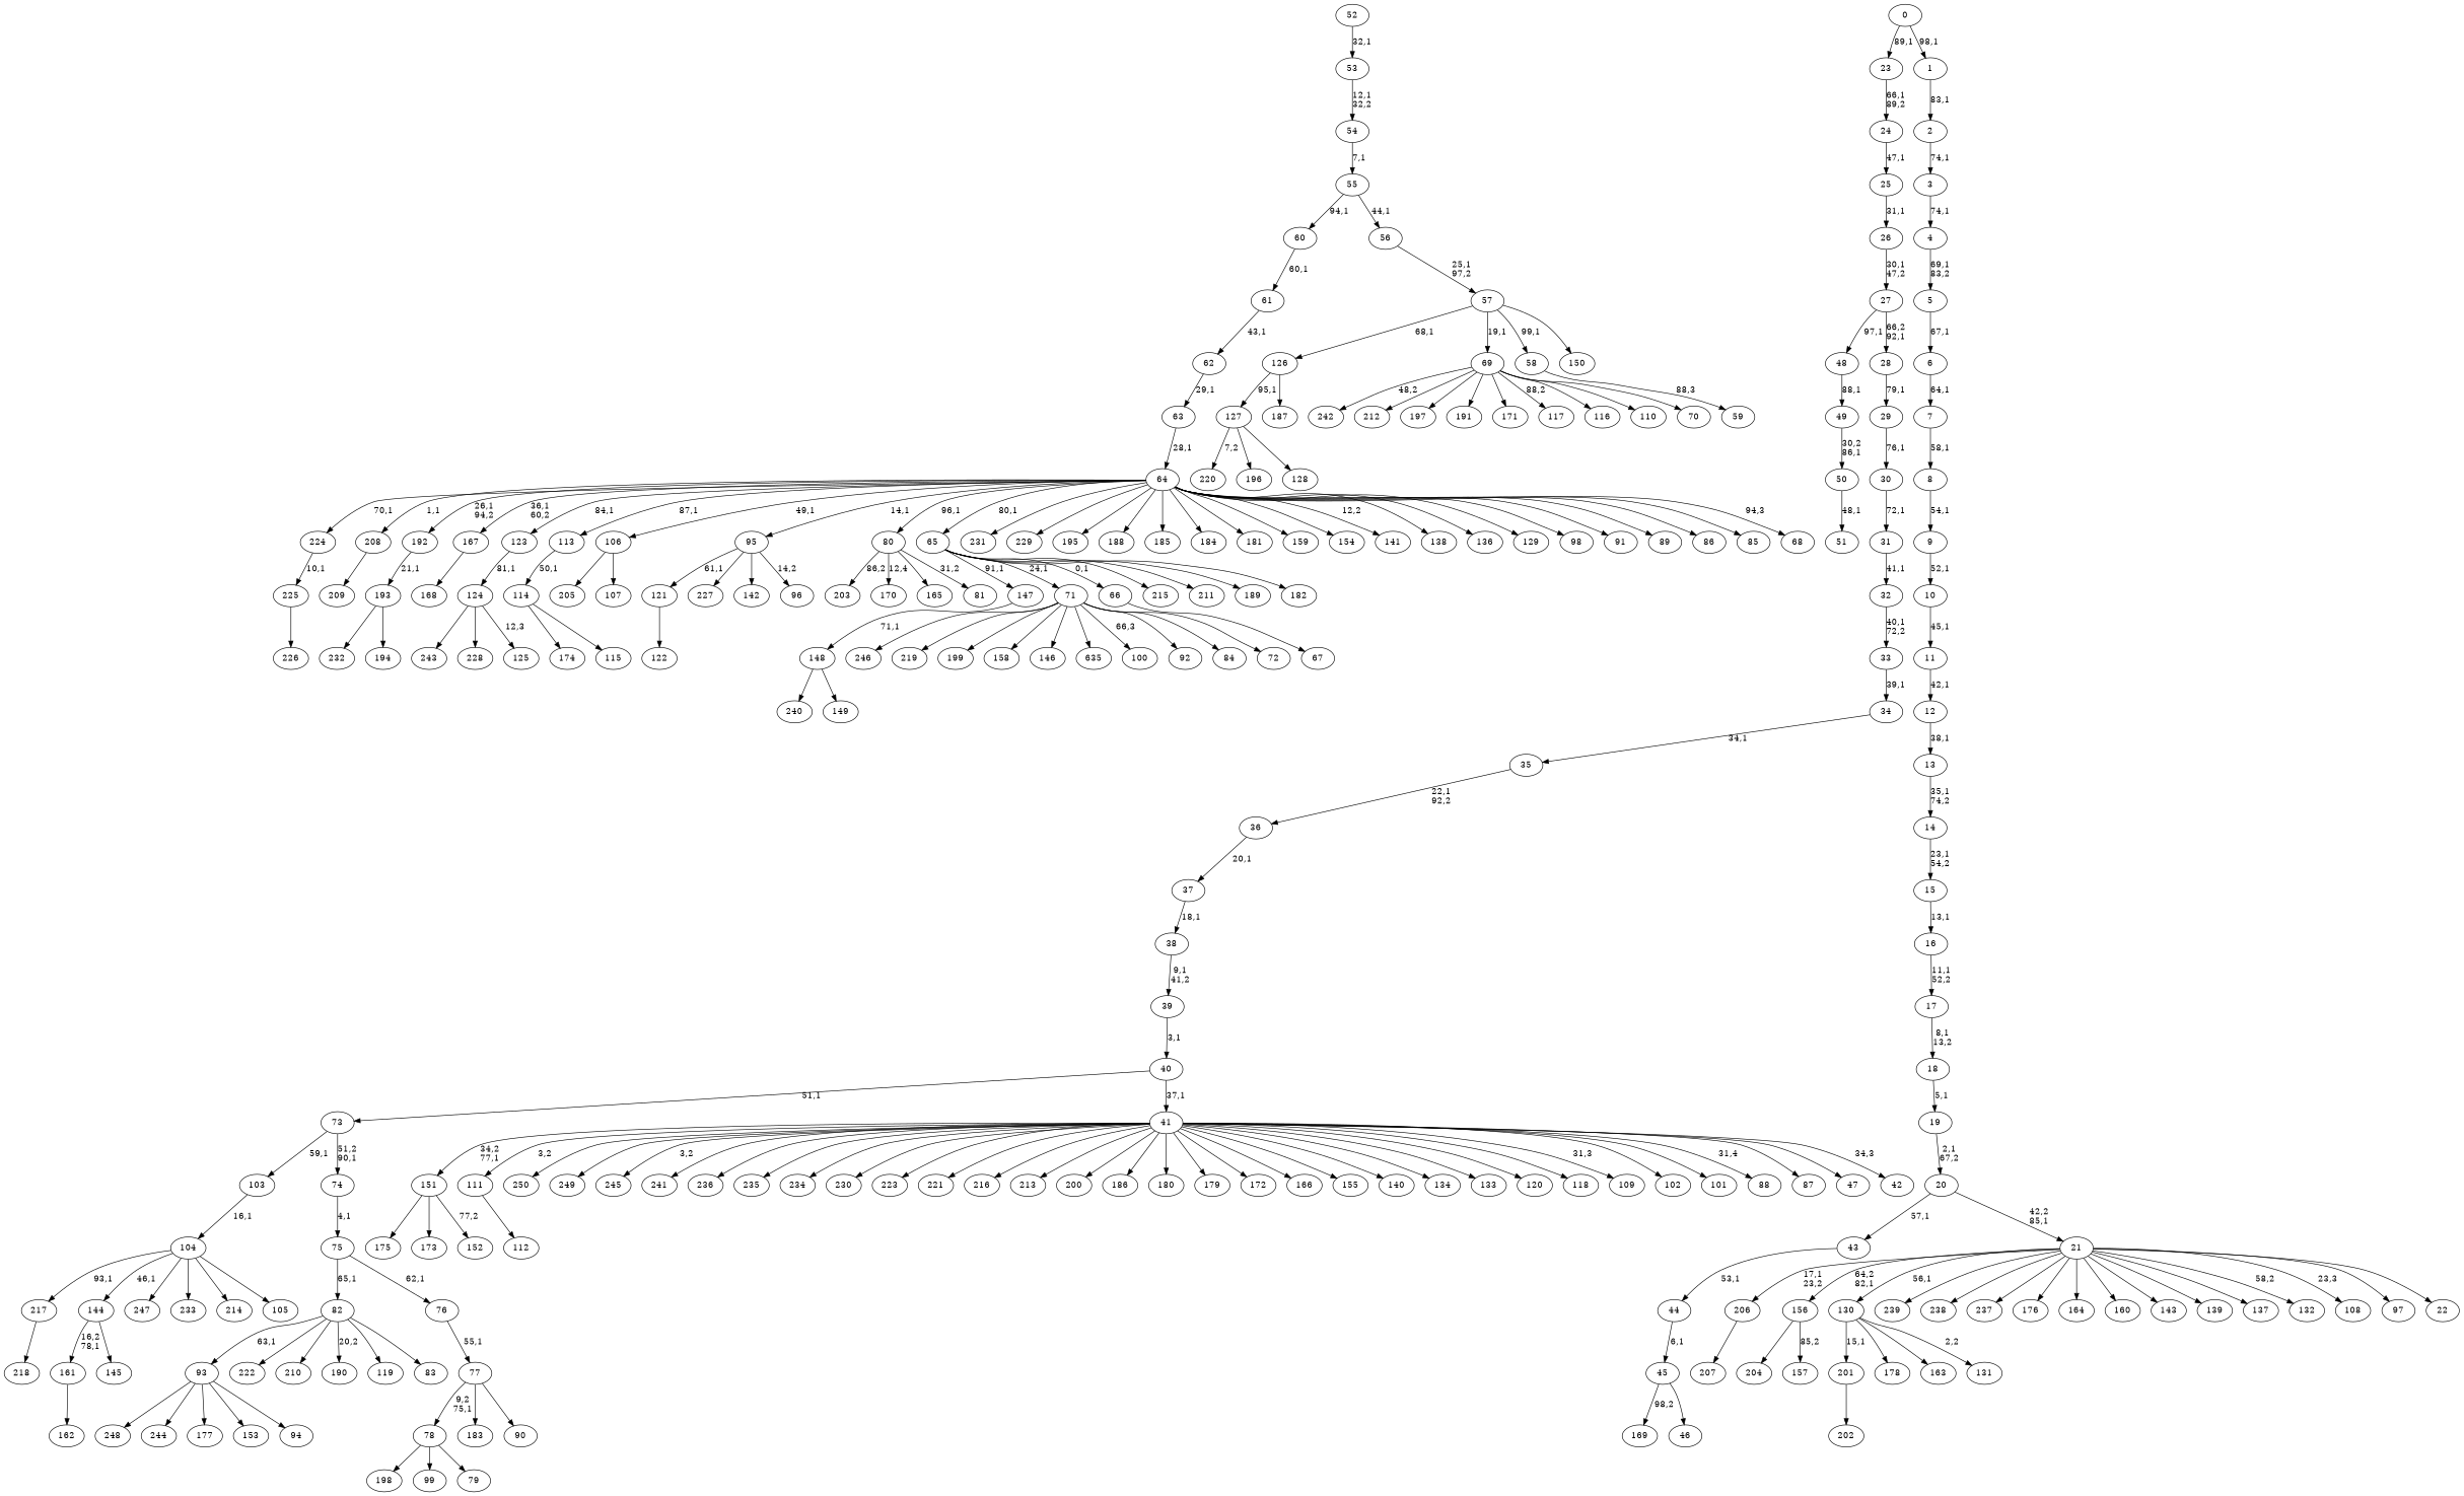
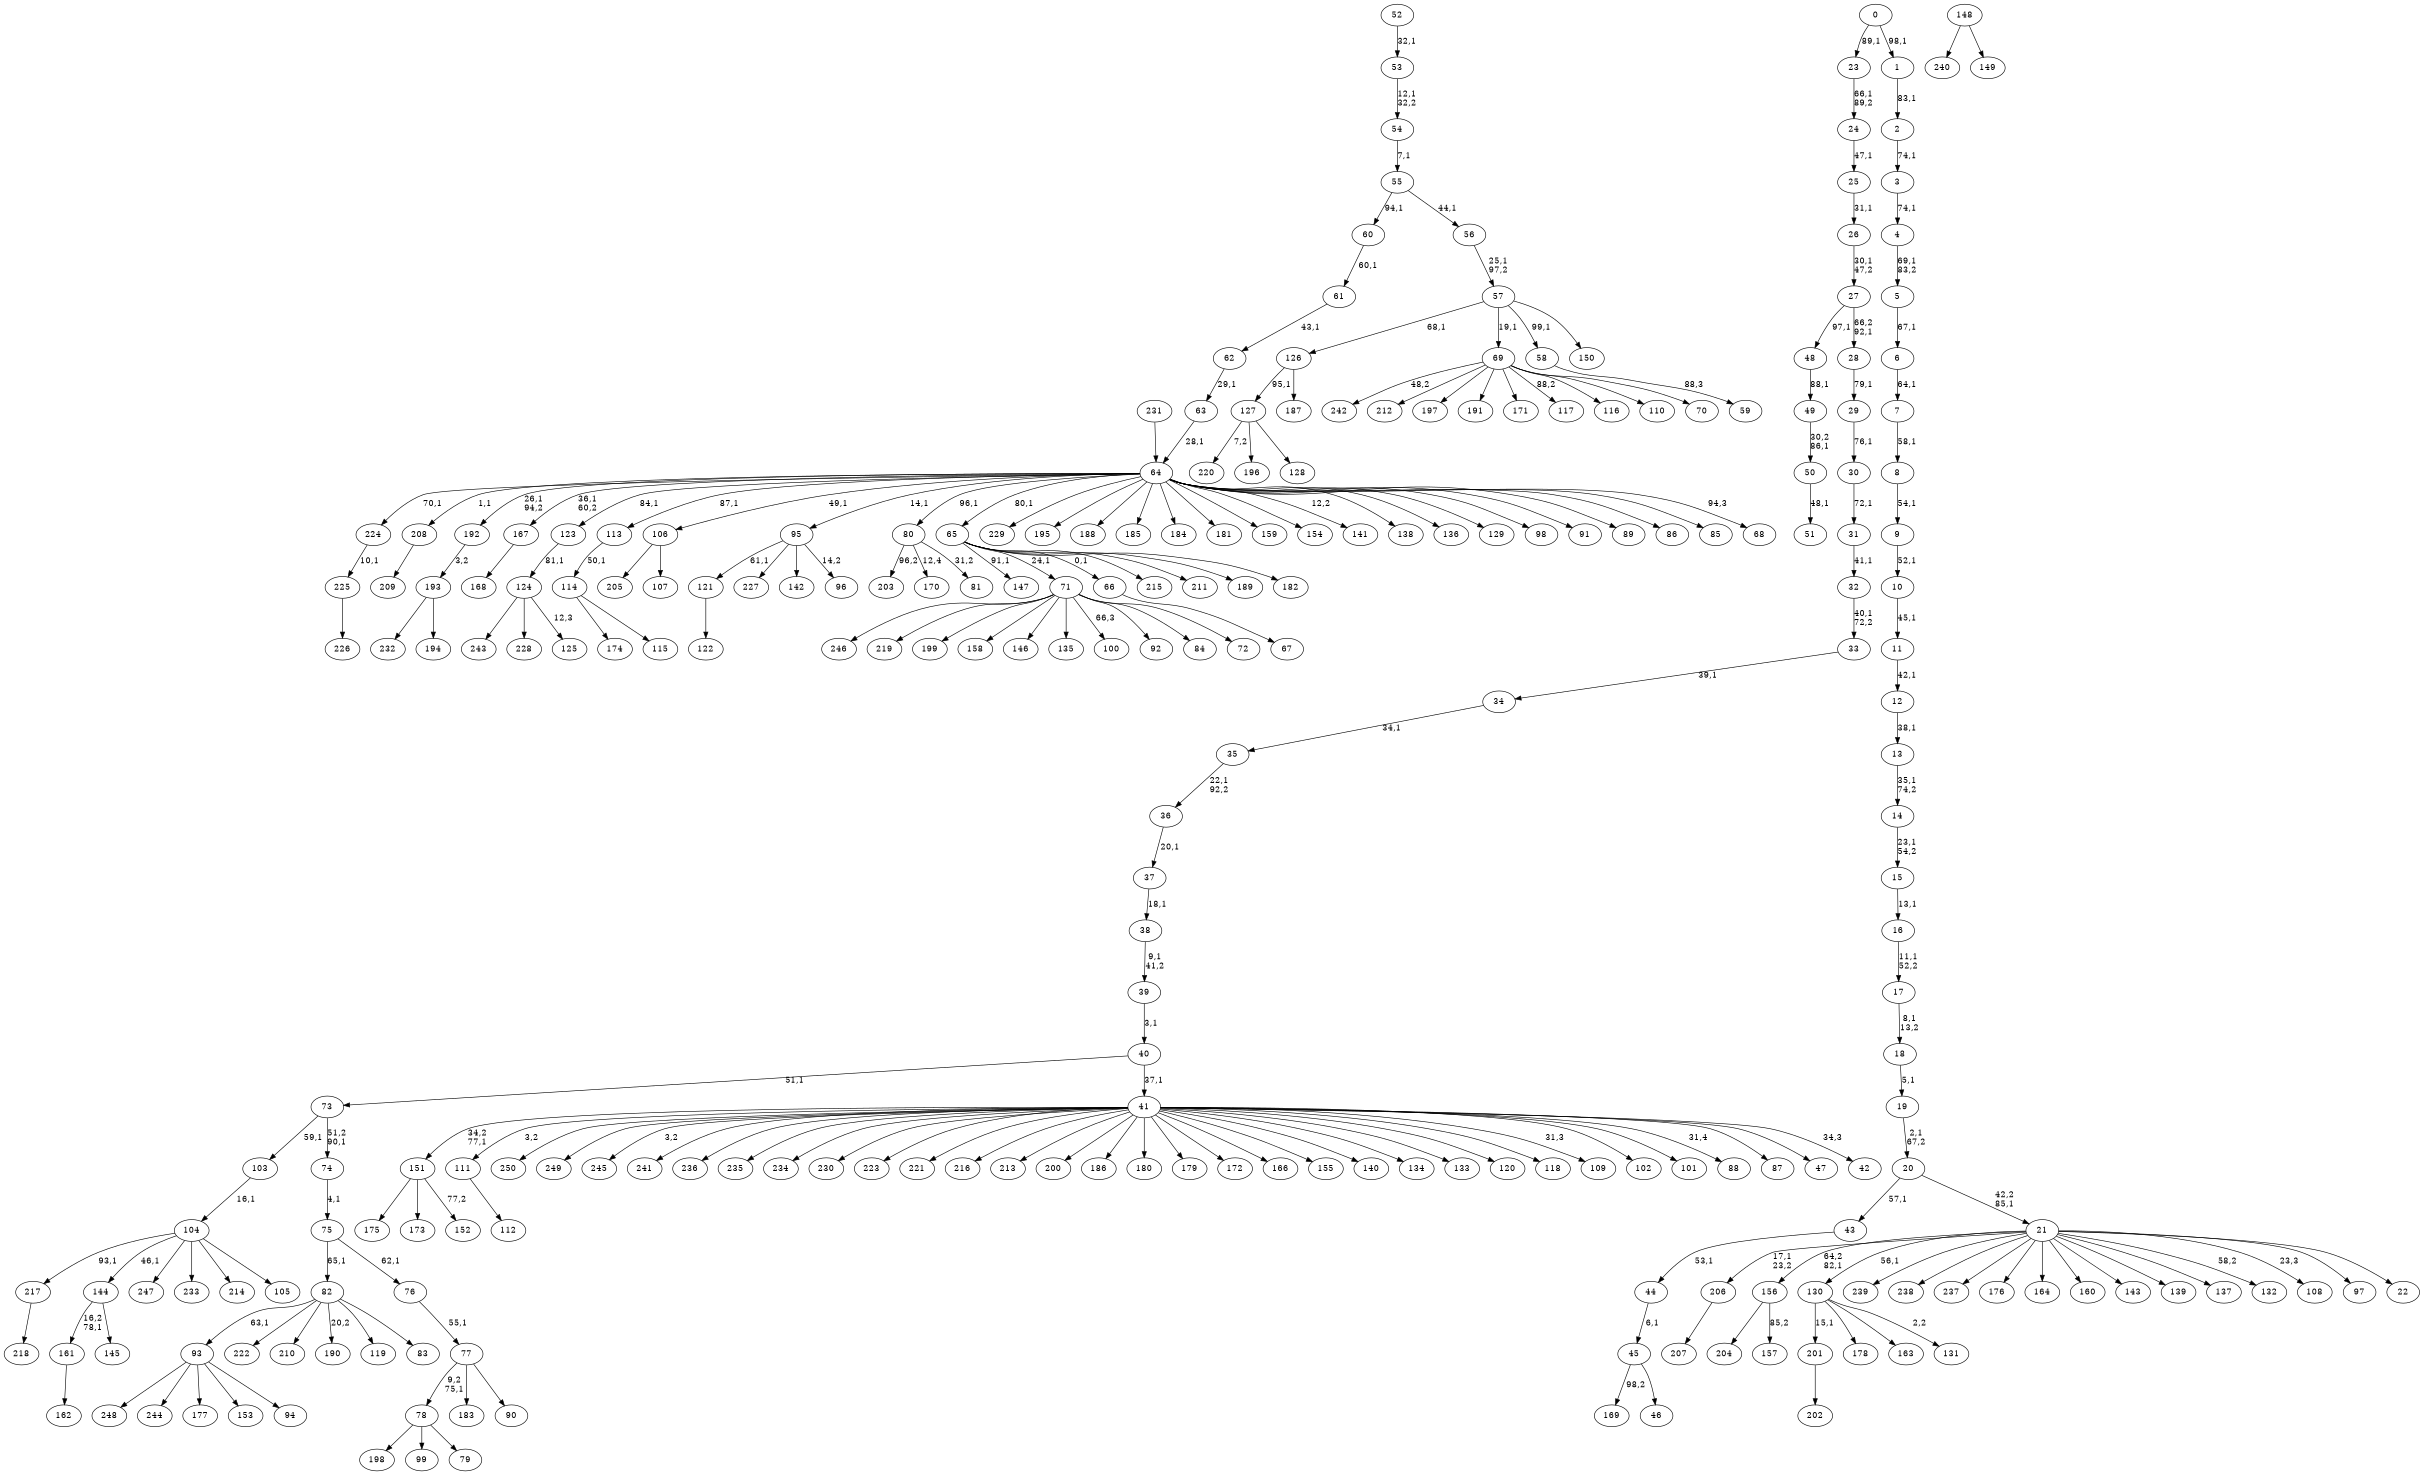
  digraph {
    225
    226
    224
    217
    218
    208
    209
    206
    207
    201
    202
    193
    232
    194
    192
    167
    168
    161
    162
    156
    204
    157
    151
    175
    173
    152
    148
    240
    149
    147
    144
    145
    130
    178
    163
    131
    127
    220
    196
    128
    126
    187
    124
    243
    228
    125
    123
    121
    122
    114
    174
    115
    113
    111
    112
    106
    205
    107
    104
    247
    233
    214
    105
    103
    95
    227
    142
    96
    93
    248
    244
    177
    153
    94
    82
    222
    210
    190
    119
    83
    80
    203
    170
-   165
    81
    78
    198
    99
    79
    77
    183
    90
    76
    75
    74
    73
    71
    246
    219
    199
    158
    146
-   135 [label=635]
+   135
    100
    92
    84
    72
    69
    242
    212
    197
    191
    171
    117
    116
    110
    70
    66
    67
    65
    215
    211
    189
    182
    64
    231
    229
    195
    188
    185
    184
    181
    159
    154
    141
    138
    136
    129
    98
    91
    89
    86
    85
    68
    63
    62
    61
    60
    58
    59
    57
    150
    56
    55
    54
    53
    52
    50
    51
    49
    48
    45
    169
    46
    44
    43
    41
    250
    249
    245
    241
    236
    235
    234
    230
    223
    221
    216
    213
    200
    186
    180
    179
    172
    166
    155
    140
    134
    133
    120
    118
    109
    102
    101
    88
    87
    47
    42
    40
    39
    38
    37
    36
    35
    34
    33
    32
    31
    30
    29
    28
    27
    26
    25
    24
    23
    21
    239
    238
    237
    176
    164
    160
    143
    139
    137
    132
    108
    97
    22
    20
    19
    18
    17
    16
    15
    14
    13
    12
    11
    10
    9
    8
    7
    6
    5
    4
    3
    2
    1
    0
    225 -> 226
    224 -> 225 [label="10,1"]
    217 -> 218
    208 -> 209
    206 -> 207
    201 -> 202
    193 -> 232
    193 -> 194
-   192 -> 193 [label="21,1"]
+   192 -> 193 [label="3,2"]
    167 -> 168
    161 -> 162
    156 -> 204
    156 -> 157 [label="85,2"]
    151 -> 175
    151 -> 173
    151 -> 152 [label="77,2"]
    148 -> 240
    148 -> 149
-   147 -> 148 [label="71,1"]
    144 -> 161 [label="16,2\n78,1"]
    144 -> 145
    130 -> 201 [label="15,1"]
    130 -> 178
    130 -> 163
    130 -> 131 [label="2,2"]
    127 -> 220 [label="7,2"]
    127 -> 196
    127 -> 128
    126 -> 127 [label="95,1"]
    126 -> 187
    124 -> 243
    124 -> 228
    124 -> 125 [label="12,3"]
    123 -> 124 [label="81,1"]
    121 -> 122
    114 -> 174
    114 -> 115
    113 -> 114 [label="50,1"]
    111 -> 112
    106 -> 205
    106 -> 107
    104 -> 217 [label="93,1"]
    104 -> 144 [label="46,1"]
    104 -> 247
    104 -> 233
    104 -> 214
    104 -> 105
    103 -> 104 [label="16,1"]
    95 -> 121 [label="61,1"]
    95 -> 227
    95 -> 142
    95 -> 96 [label="14,2"]
    93 -> 248
    93 -> 244
    93 -> 177
    93 -> 153
    93 -> 94
    82 -> 93 [label="63,1"]
    82 -> 222
    82 -> 210
    82 -> 190 [label="20,2"]
    82 -> 119
    82 -> 83
-   80 -> 203 [label="86,2"]
+   80 -> 203 [label="96,2"]
    80 -> 170 [label="12,4"]
-   80 -> 165
    80 -> 81 [label="31,2"]
    78 -> 198
    78 -> 99
    78 -> 79
    77 -> 78 [label="9,2\n75,1"]
    77 -> 183
    77 -> 90
    76 -> 77 [label="55,1"]
    75 -> 82 [label="65,1"]
    75 -> 76 [label="62,1"]
    74 -> 75 [label="4,1"]
    73 -> 103 [label="59,1"]
    73 -> 74 [label="51,2\n90,1"]
    71 -> 246
    71 -> 219
    71 -> 199
    71 -> 158
    71 -> 146
    71 -> 135
    71 -> 100 [label="66,3"]
    71 -> 92
    71 -> 84
    71 -> 72
    69 -> 242 [label="48,2"]
    69 -> 212
    69 -> 197
    69 -> 191
    69 -> 171
    69 -> 117 [label="88,2"]
    69 -> 116
    69 -> 110
    69 -> 70
    66 -> 67
    65 -> 147 [label="91,1"]
    65 -> 71 [label="24,1"]
    65 -> 66 [label="0,1"]
    65 -> 215
    65 -> 211
    65 -> 189
    65 -> 182
    64 -> 224 [label="70,1"]
    64 -> 208 [label="1,1"]
    64 -> 192 [label="26,1\n94,2"]
    64 -> 167 [label="36,1\n60,2"]
    64 -> 123 [label="84,1"]
    64 -> 113 [label="87,1"]
    64 -> 106 [label="49,1"]
    64 -> 95 [label="14,1"]
    64 -> 80 [label="96,1"]
    64 -> 65 [label="80,1"]
-   64 -> 231
+   231 -> 64
    64 -> 229
    64 -> 195
    64 -> 188
    64 -> 185
    64 -> 184
    64 -> 181
    64 -> 159
    64 -> 154
    64 -> 141 [label="12,2"]
    64 -> 138
    64 -> 136
    64 -> 129
    64 -> 98
    64 -> 91
    64 -> 89
    64 -> 86
    64 -> 85
    64 -> 68 [label="94,3"]
    63 -> 64 [label="28,1"]
    62 -> 63 [label="29,1"]
    61 -> 62 [label="43,1"]
    60 -> 61 [label="60,1"]
    58 -> 59 [label="88,3"]
    57 -> 126 [label="68,1"]
    57 -> 69 [label="19,1"]
    57 -> 58 [label="99,1"]
    57 -> 150
    56 -> 57 [label="25,1\n97,2"]
    55 -> 60 [label="94,1"]
    55 -> 56 [label="44,1"]
    54 -> 55 [label="7,1"]
    53 -> 54 [label="12,1\n32,2"]
    52 -> 53 [label="32,1"]
    50 -> 51 [label="48,1"]
    49 -> 50 [label="30,2\n86,1"]
    48 -> 49 [label="88,1"]
    45 -> 169 [label="98,2"]
    45 -> 46
    44 -> 45 [label="6,1"]
    43 -> 44 [label="53,1"]
    41 -> 151 [label="34,2\n77,1"]
    41 -> 111 [label="3,2"]
    41 -> 250
    41 -> 249
    41 -> 245 [label="3,2"]
    41 -> 241
    41 -> 236
    41 -> 235
    41 -> 234
    41 -> 230
    41 -> 223
    41 -> 221
    41 -> 216
    41 -> 213
    41 -> 200
    41 -> 186
    41 -> 180
    41 -> 179
    41 -> 172
    41 -> 166
    41 -> 155
    41 -> 140
    41 -> 134
    41 -> 133
    41 -> 120
    41 -> 118
    41 -> 109 [label="31,3"]
    41 -> 102
    41 -> 101
    41 -> 88 [label="31,4"]
    41 -> 87
    41 -> 47
    41 -> 42 [label="34,3"]
    40 -> 73 [label="51,1"]
    40 -> 41 [label="37,1"]
    39 -> 40 [label="3,1"]
    38 -> 39 [label="9,1\n41,2"]
    37 -> 38 [label="18,1"]
    36 -> 37 [label="20,1"]
    35 -> 36 [label="22,1\n92,2"]
    34 -> 35 [label="34,1"]
    33 -> 34 [label="39,1"]
    32 -> 33 [label="40,1\n72,2"]
    31 -> 32 [label="41,1"]
    30 -> 31 [label="72,1"]
    29 -> 30 [label="76,1"]
    28 -> 29 [label="79,1"]
    27 -> 48 [label="97,1"]
    27 -> 28 [label="66,2\n92,1"]
    26 -> 27 [label="30,1\n47,2"]
    25 -> 26 [label="31,1"]
    24 -> 25 [label="47,1"]
    23 -> 24 [label="66,1\n89,2"]
    21 -> 206 [label="17,1\n23,2"]
    21 -> 156 [label="64,2\n82,1"]
    21 -> 130 [label="56,1"]
    21 -> 239
    21 -> 238
    21 -> 237
    21 -> 176
    21 -> 164
    21 -> 160
    21 -> 143
    21 -> 139
    21 -> 137
    21 -> 132 [label="58,2"]
    21 -> 108 [label="23,3"]
    21 -> 97
    21 -> 22
    20 -> 43 [label="57,1"]
    20 -> 21 [label="42,2\n85,1"]
    19 -> 20 [label="2,1\n67,2"]
    18 -> 19 [label="5,1"]
    17 -> 18 [label="8,1\n13,2"]
    16 -> 17 [label="11,1\n52,2"]
    15 -> 16 [label="13,1"]
    14 -> 15 [label="23,1\n54,2"]
    13 -> 14 [label="35,1\n74,2"]
    12 -> 13 [label="38,1"]
    11 -> 12 [label="42,1"]
    10 -> 11 [label="45,1"]
    9 -> 10 [label="52,1"]
    8 -> 9 [label="54,1"]
    7 -> 8 [label="58,1"]
    6 -> 7 [label="64,1"]
    5 -> 6 [label="67,1"]
    4 -> 5 [label="69,1\n83,2"]
    3 -> 4 [label="74,1"]
    2 -> 3 [label="74,1"]
    1 -> 2 [label="83,1"]
    0 -> 23 [label="89,1"]
    0 -> 1 [label="98,1"]
  }
